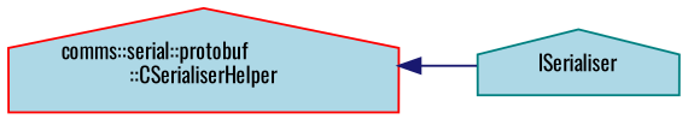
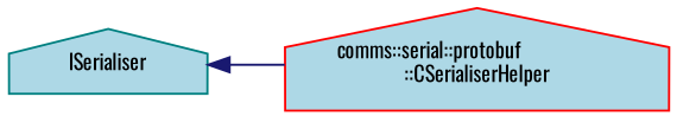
  digraph {
    rankdir=LR
    fontname=Oswald
    node [fillcolor=lightblue fontname=Oswald fontsize=10 shape=house style=filled]
    n1 [color=teal height=0.2 label=ISerialiser width=0.4]
    n2 [color=red height=0.2 label="comms::serial::protobuf\l::CSerialiserHelper" width=0.4]
-   n2 -> n1 [color=midnightblue dir=back fontname=Oswald fontsize=10 labelfontname=Helvetica labelfontsize=10 style=solid]
+   n1 -> n2 [color=midnightblue dir=back fontname=Oswald fontsize=10 labelfontname=Helvetica labelfontsize=10 style=solid]
  }
